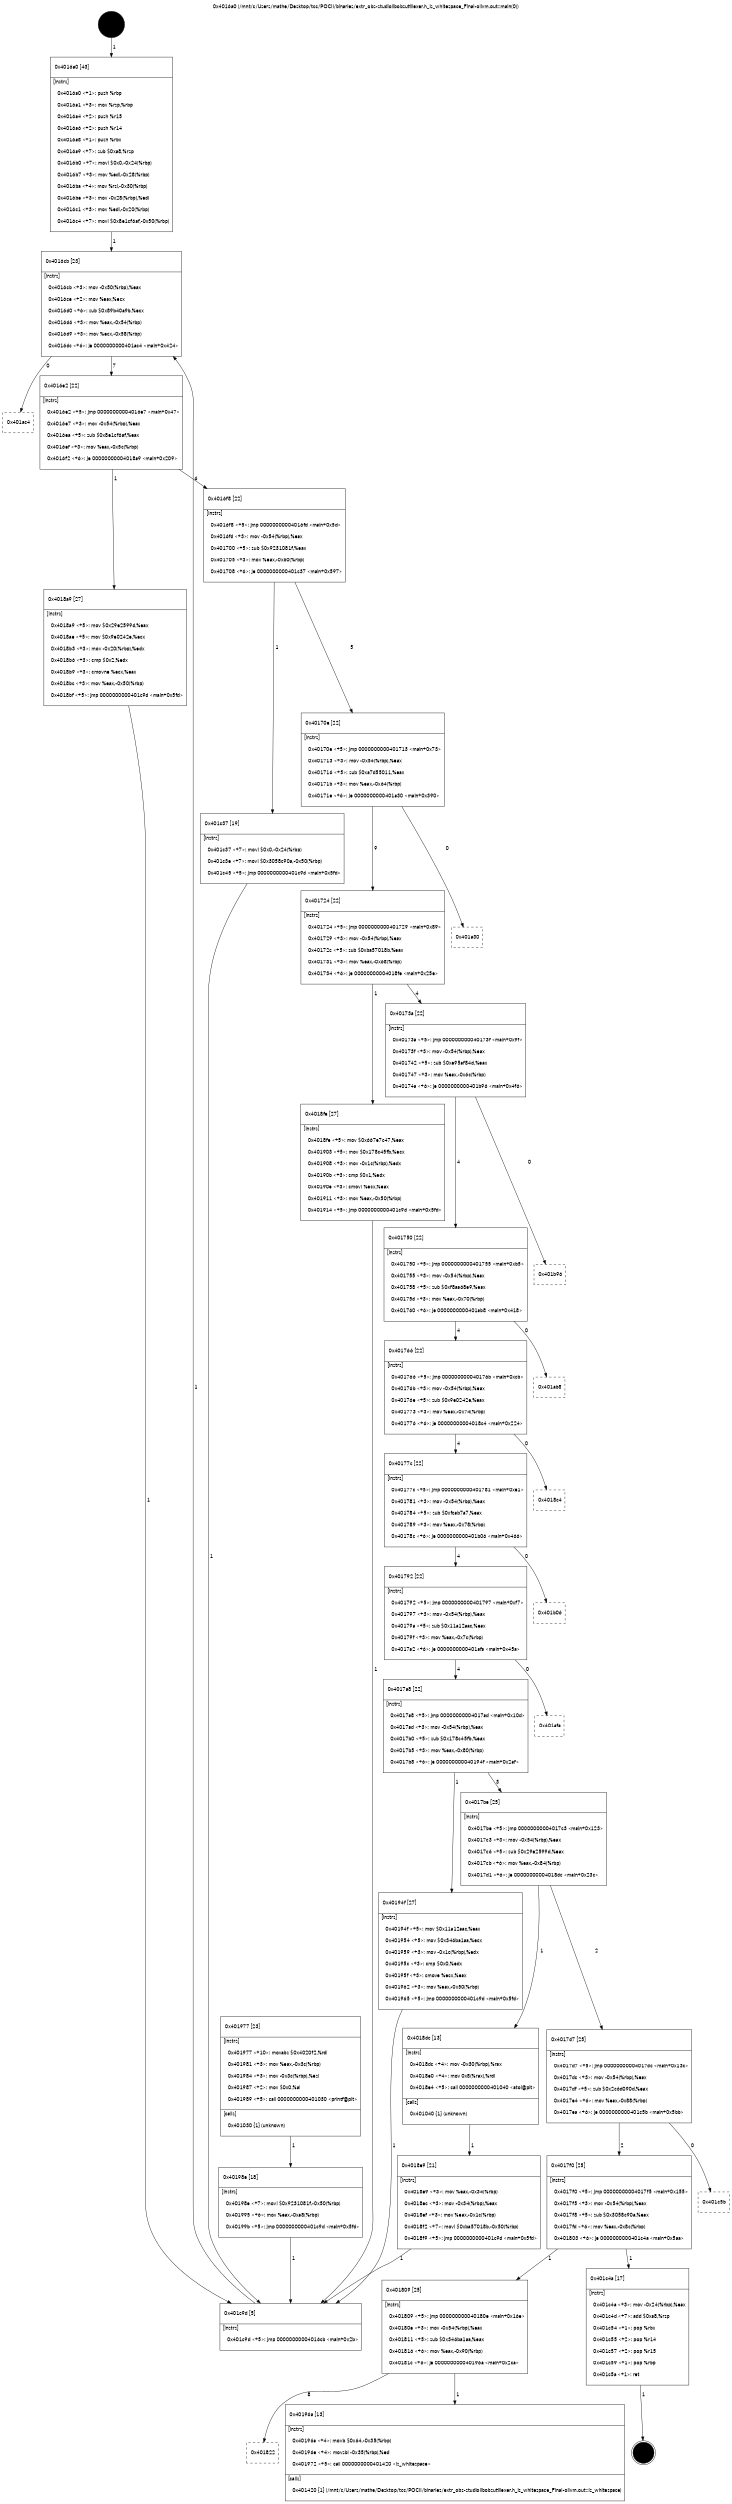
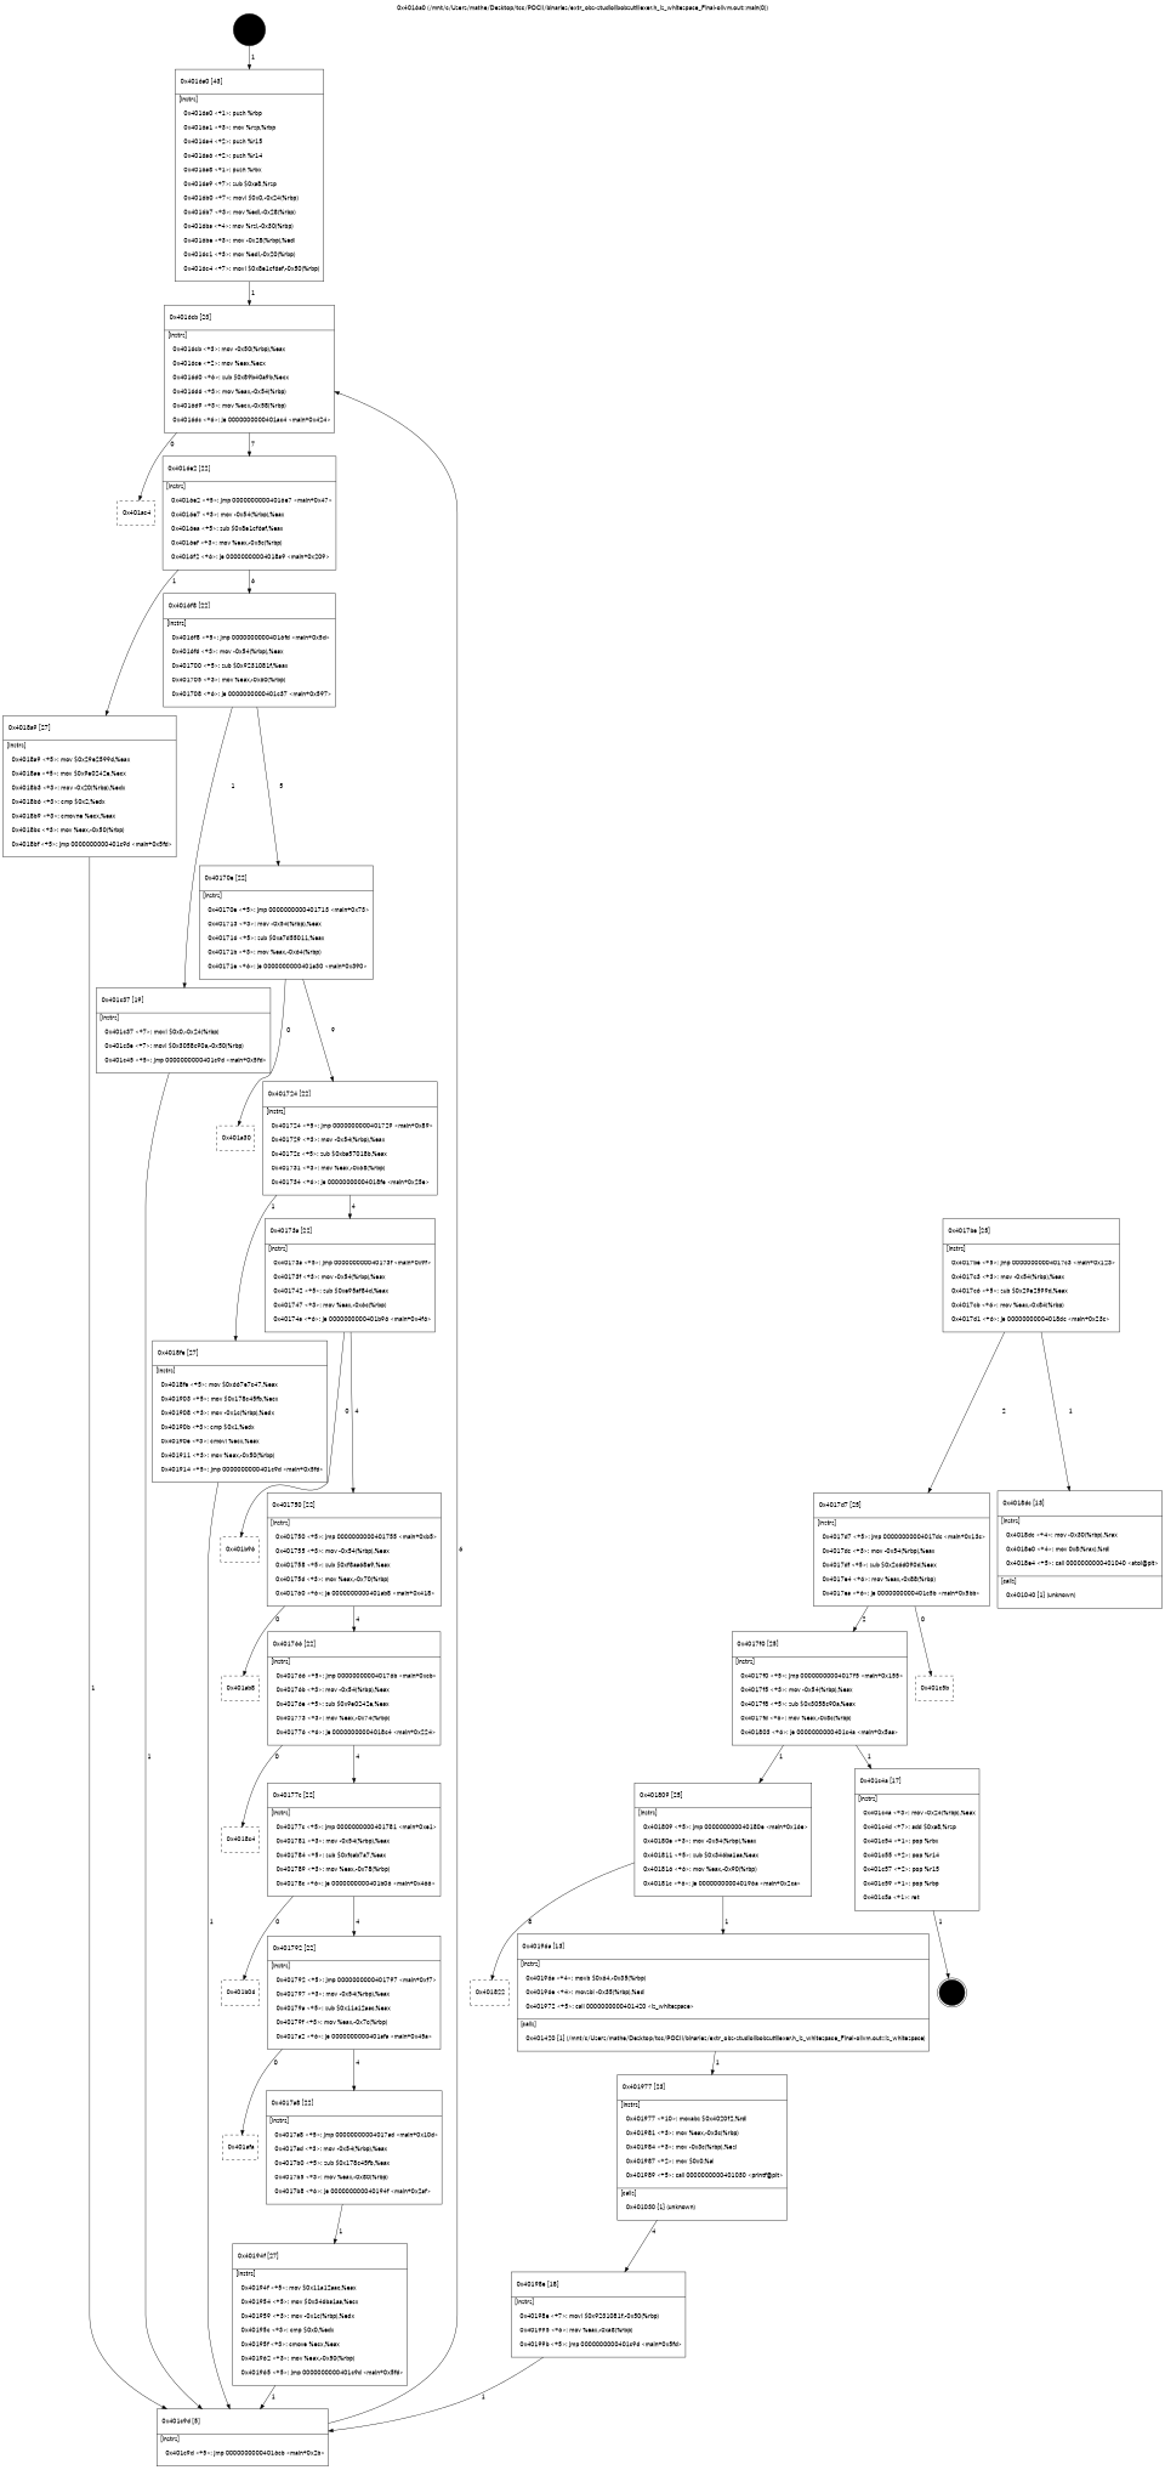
  digraph {
    fontname=Lato
    label="0x4016a0 (/mnt/c/Users/mathe/Desktop/tcc/POCII/binaries/extr_obs-studiolibobsutillexer.h_is_whitespace_Final-ollvm.out::main(0))"
    labelloc=t
    node [fontname=Lato shape=record]
    edge [fontname=Lato]
    Entry [fillcolor=black height=0.3 shape=circle style=filled width=0.3]
    n2 [label="{\n     0x4016a0 [43]\l\n     | [instrs]\l\n     &nbsp;&nbsp;0x4016a0 \<+1\>: push %rbp\l\n     &nbsp;&nbsp;0x4016a1 \<+3\>: mov %rsp,%rbp\l\n     &nbsp;&nbsp;0x4016a4 \<+2\>: push %r15\l\n     &nbsp;&nbsp;0x4016a6 \<+2\>: push %r14\l\n     &nbsp;&nbsp;0x4016a8 \<+1\>: push %rbx\l\n     &nbsp;&nbsp;0x4016a9 \<+7\>: sub $0xa8,%rsp\l\n     &nbsp;&nbsp;0x4016b0 \<+7\>: movl $0x0,-0x24(%rbp)\l\n     &nbsp;&nbsp;0x4016b7 \<+3\>: mov %edi,-0x28(%rbp)\l\n     &nbsp;&nbsp;0x4016ba \<+4\>: mov %rsi,-0x30(%rbp)\l\n     &nbsp;&nbsp;0x4016be \<+3\>: mov -0x28(%rbp),%edi\l\n     &nbsp;&nbsp;0x4016c1 \<+3\>: mov %edi,-0x20(%rbp)\l\n     &nbsp;&nbsp;0x4016c4 \<+7\>: movl $0x8e1cf6af,-0x50(%rbp)\l\n  }"]
    n3 [label="{\n     0x4016cb [23]\l\n     | [instrs]\l\n     &nbsp;&nbsp;0x4016cb \<+3\>: mov -0x50(%rbp),%eax\l\n     &nbsp;&nbsp;0x4016ce \<+2\>: mov %eax,%ecx\l\n     &nbsp;&nbsp;0x4016d0 \<+6\>: sub $0x89b40a9b,%ecx\l\n     &nbsp;&nbsp;0x4016d6 \<+3\>: mov %eax,-0x54(%rbp)\l\n     &nbsp;&nbsp;0x4016d9 \<+3\>: mov %ecx,-0x58(%rbp)\l\n     &nbsp;&nbsp;0x4016dc \<+6\>: je 0000000000401ac4 \<main+0x424\>\l\n  }"]
    n4 [label="{\n     0x401ac4\l\n  }" style=dashed]
    n5 [label="{\n     0x4016e2 [22]\l\n     | [instrs]\l\n     &nbsp;&nbsp;0x4016e2 \<+5\>: jmp 00000000004016e7 \<main+0x47\>\l\n     &nbsp;&nbsp;0x4016e7 \<+3\>: mov -0x54(%rbp),%eax\l\n     &nbsp;&nbsp;0x4016ea \<+5\>: sub $0x8e1cf6af,%eax\l\n     &nbsp;&nbsp;0x4016ef \<+3\>: mov %eax,-0x5c(%rbp)\l\n     &nbsp;&nbsp;0x4016f2 \<+6\>: je 00000000004018a9 \<main+0x209\>\l\n  }"]
    n6 [label="{\n     0x4018a9 [27]\l\n     | [instrs]\l\n     &nbsp;&nbsp;0x4018a9 \<+5\>: mov $0x29e2599d,%eax\l\n     &nbsp;&nbsp;0x4018ae \<+5\>: mov $0x9e0242e,%ecx\l\n     &nbsp;&nbsp;0x4018b3 \<+3\>: mov -0x20(%rbp),%edx\l\n     &nbsp;&nbsp;0x4018b6 \<+3\>: cmp $0x2,%edx\l\n     &nbsp;&nbsp;0x4018b9 \<+3\>: cmovne %ecx,%eax\l\n     &nbsp;&nbsp;0x4018bc \<+3\>: mov %eax,-0x50(%rbp)\l\n     &nbsp;&nbsp;0x4018bf \<+5\>: jmp 0000000000401c9d \<main+0x5fd\>\l\n  }"]
    n7 [label="{\n     0x4016f8 [22]\l\n     | [instrs]\l\n     &nbsp;&nbsp;0x4016f8 \<+5\>: jmp 00000000004016fd \<main+0x5d\>\l\n     &nbsp;&nbsp;0x4016fd \<+3\>: mov -0x54(%rbp),%eax\l\n     &nbsp;&nbsp;0x401700 \<+5\>: sub $0x9231081f,%eax\l\n     &nbsp;&nbsp;0x401705 \<+3\>: mov %eax,-0x60(%rbp)\l\n     &nbsp;&nbsp;0x401708 \<+6\>: je 0000000000401c37 \<main+0x597\>\l\n  }"]
    n8 [label="{\n     0x401c9d [5]\l\n     | [instrs]\l\n     &nbsp;&nbsp;0x401c9d \<+5\>: jmp 00000000004016cb \<main+0x2b\>\l\n  }"]
    n9 [label="{\n     0x401c37 [19]\l\n     | [instrs]\l\n     &nbsp;&nbsp;0x401c37 \<+7\>: movl $0x0,-0x24(%rbp)\l\n     &nbsp;&nbsp;0x401c3e \<+7\>: movl $0x3058c90a,-0x50(%rbp)\l\n     &nbsp;&nbsp;0x401c45 \<+5\>: jmp 0000000000401c9d \<main+0x5fd\>\l\n  }"]
    n10 [label="{\n     0x40170e [22]\l\n     | [instrs]\l\n     &nbsp;&nbsp;0x40170e \<+5\>: jmp 0000000000401713 \<main+0x73\>\l\n     &nbsp;&nbsp;0x401713 \<+3\>: mov -0x54(%rbp),%eax\l\n     &nbsp;&nbsp;0x401716 \<+5\>: sub $0xa7d55011,%eax\l\n     &nbsp;&nbsp;0x40171b \<+3\>: mov %eax,-0x64(%rbp)\l\n     &nbsp;&nbsp;0x40171e \<+6\>: je 0000000000401a30 \<main+0x390\>\l\n  }"]
    Exit [fillcolor=black height=0.3 peripheries=2 shape=circle style=filled width=0.3]
    n12 [label="{\n     0x401a30\l\n  }" style=dashed]
    n13 [label="{\n     0x401724 [22]\l\n     | [instrs]\l\n     &nbsp;&nbsp;0x401724 \<+5\>: jmp 0000000000401729 \<main+0x89\>\l\n     &nbsp;&nbsp;0x401729 \<+3\>: mov -0x54(%rbp),%eax\l\n     &nbsp;&nbsp;0x40172c \<+5\>: sub $0xba57018b,%eax\l\n     &nbsp;&nbsp;0x401731 \<+3\>: mov %eax,-0x68(%rbp)\l\n     &nbsp;&nbsp;0x401734 \<+6\>: je 00000000004018fe \<main+0x25e\>\l\n  }"]
    n14 [label="{\n     0x40198e [18]\l\n     | [instrs]\l\n     &nbsp;&nbsp;0x40198e \<+7\>: movl $0x9231081f,-0x50(%rbp)\l\n     &nbsp;&nbsp;0x401995 \<+6\>: mov %eax,-0xa8(%rbp)\l\n     &nbsp;&nbsp;0x40199b \<+5\>: jmp 0000000000401c9d \<main+0x5fd\>\l\n  }"]
    n15 [label="{\n     0x4018fe [27]\l\n     | [instrs]\l\n     &nbsp;&nbsp;0x4018fe \<+5\>: mov $0x667e7c47,%eax\l\n     &nbsp;&nbsp;0x401903 \<+5\>: mov $0x178c45fb,%ecx\l\n     &nbsp;&nbsp;0x401908 \<+3\>: mov -0x1c(%rbp),%edx\l\n     &nbsp;&nbsp;0x40190b \<+3\>: cmp $0x1,%edx\l\n     &nbsp;&nbsp;0x40190e \<+3\>: cmovl %ecx,%eax\l\n     &nbsp;&nbsp;0x401911 \<+3\>: mov %eax,-0x50(%rbp)\l\n     &nbsp;&nbsp;0x401914 \<+5\>: jmp 0000000000401c9d \<main+0x5fd\>\l\n  }"]
    n16 [label="{\n     0x40173a [22]\l\n     | [instrs]\l\n     &nbsp;&nbsp;0x40173a \<+5\>: jmp 000000000040173f \<main+0x9f\>\l\n     &nbsp;&nbsp;0x40173f \<+3\>: mov -0x54(%rbp),%eax\l\n     &nbsp;&nbsp;0x401742 \<+5\>: sub $0xe95af84d,%eax\l\n     &nbsp;&nbsp;0x401747 \<+3\>: mov %eax,-0x6c(%rbp)\l\n     &nbsp;&nbsp;0x40174a \<+6\>: je 0000000000401b96 \<main+0x4f6\>\l\n  }"]
    n17 [label="{\n     0x401977 [23]\l\n     | [instrs]\l\n     &nbsp;&nbsp;0x401977 \<+10\>: movabs $0x4020f2,%rdi\l\n     &nbsp;&nbsp;0x401981 \<+3\>: mov %eax,-0x3c(%rbp)\l\n     &nbsp;&nbsp;0x401984 \<+3\>: mov -0x3c(%rbp),%esi\l\n     &nbsp;&nbsp;0x401987 \<+2\>: mov $0x0,%al\l\n     &nbsp;&nbsp;0x401989 \<+5\>: call 0000000000401030 \<printf@plt\>\l\n     | [calls]\l\n     &nbsp;&nbsp;0x401030 \{1\} (unknown)\l\n  }"]
    n18 [label="{\n     0x401b96\l\n  }" style=dashed]
    n19 [label="{\n     0x401750 [22]\l\n     | [instrs]\l\n     &nbsp;&nbsp;0x401750 \<+5\>: jmp 0000000000401755 \<main+0xb5\>\l\n     &nbsp;&nbsp;0x401755 \<+3\>: mov -0x54(%rbp),%eax\l\n     &nbsp;&nbsp;0x401758 \<+5\>: sub $0xf8aa68e9,%eax\l\n     &nbsp;&nbsp;0x40175d \<+3\>: mov %eax,-0x70(%rbp)\l\n     &nbsp;&nbsp;0x401760 \<+6\>: je 0000000000401ab8 \<main+0x418\>\l\n  }"]
    n20 [label="{\n     0x401822\l\n  }" style=dashed]
    n21 [label="{\n     0x401ab8\l\n  }" style=dashed]
    n22 [label="{\n     0x401766 [22]\l\n     | [instrs]\l\n     &nbsp;&nbsp;0x401766 \<+5\>: jmp 000000000040176b \<main+0xcb\>\l\n     &nbsp;&nbsp;0x40176b \<+3\>: mov -0x54(%rbp),%eax\l\n     &nbsp;&nbsp;0x40176e \<+5\>: sub $0x9e0242e,%eax\l\n     &nbsp;&nbsp;0x401773 \<+3\>: mov %eax,-0x74(%rbp)\l\n     &nbsp;&nbsp;0x401776 \<+6\>: je 00000000004018c4 \<main+0x224\>\l\n  }"]
    n23 [label="{\n     0x40196a [13]\l\n     | [instrs]\l\n     &nbsp;&nbsp;0x40196a \<+4\>: movb $0x64,-0x35(%rbp)\l\n     &nbsp;&nbsp;0x40196e \<+4\>: movsbl -0x35(%rbp),%edi\l\n     &nbsp;&nbsp;0x401972 \<+5\>: call 0000000000401420 \<is_whitespace\>\l\n     | [calls]\l\n     &nbsp;&nbsp;0x401420 \{1\} (/mnt/c/Users/mathe/Desktop/tcc/POCII/binaries/extr_obs-studiolibobsutillexer.h_is_whitespace_Final-ollvm.out::is_whitespace)\l\n  }"]
    n24 [label="{\n     0x4018c4\l\n  }" style=dashed]
    n25 [label="{\n     0x40177c [22]\l\n     | [instrs]\l\n     &nbsp;&nbsp;0x40177c \<+5\>: jmp 0000000000401781 \<main+0xe1\>\l\n     &nbsp;&nbsp;0x401781 \<+3\>: mov -0x54(%rbp),%eax\l\n     &nbsp;&nbsp;0x401784 \<+5\>: sub $0xfcab7a7,%eax\l\n     &nbsp;&nbsp;0x401789 \<+3\>: mov %eax,-0x78(%rbp)\l\n     &nbsp;&nbsp;0x40178c \<+6\>: je 0000000000401b06 \<main+0x466\>\l\n  }"]
    n26 [label="{\n     0x401809 [25]\l\n     | [instrs]\l\n     &nbsp;&nbsp;0x401809 \<+5\>: jmp 000000000040180e \<main+0x16e\>\l\n     &nbsp;&nbsp;0x40180e \<+3\>: mov -0x54(%rbp),%eax\l\n     &nbsp;&nbsp;0x401811 \<+5\>: sub $0x346ba1aa,%eax\l\n     &nbsp;&nbsp;0x401816 \<+6\>: mov %eax,-0x90(%rbp)\l\n     &nbsp;&nbsp;0x40181c \<+6\>: je 000000000040196a \<main+0x2ca\>\l\n  }"]
    n27 [label="{\n     0x401b06\l\n  }" style=dashed]
    n28 [label="{\n     0x401792 [22]\l\n     | [instrs]\l\n     &nbsp;&nbsp;0x401792 \<+5\>: jmp 0000000000401797 \<main+0xf7\>\l\n     &nbsp;&nbsp;0x401797 \<+3\>: mov -0x54(%rbp),%eax\l\n     &nbsp;&nbsp;0x40179a \<+5\>: sub $0x11a12aac,%eax\l\n     &nbsp;&nbsp;0x40179f \<+3\>: mov %eax,-0x7c(%rbp)\l\n     &nbsp;&nbsp;0x4017a2 \<+6\>: je 0000000000401afa \<main+0x45a\>\l\n  }"]
    n29 [label="{\n     0x401c4a [17]\l\n     | [instrs]\l\n     &nbsp;&nbsp;0x401c4a \<+3\>: mov -0x24(%rbp),%eax\l\n     &nbsp;&nbsp;0x401c4d \<+7\>: add $0xa8,%rsp\l\n     &nbsp;&nbsp;0x401c54 \<+1\>: pop %rbx\l\n     &nbsp;&nbsp;0x401c55 \<+2\>: pop %r14\l\n     &nbsp;&nbsp;0x401c57 \<+2\>: pop %r15\l\n     &nbsp;&nbsp;0x401c59 \<+1\>: pop %rbp\l\n     &nbsp;&nbsp;0x401c5a \<+1\>: ret\l\n  }"]
    n30 [label="{\n     0x401afa\l\n  }" style=dashed]
    n31 [label="{\n     0x4017a8 [22]\l\n     | [instrs]\l\n     &nbsp;&nbsp;0x4017a8 \<+5\>: jmp 00000000004017ad \<main+0x10d\>\l\n     &nbsp;&nbsp;0x4017ad \<+3\>: mov -0x54(%rbp),%eax\l\n     &nbsp;&nbsp;0x4017b0 \<+5\>: sub $0x178c45fb,%eax\l\n     &nbsp;&nbsp;0x4017b5 \<+3\>: mov %eax,-0x80(%rbp)\l\n     &nbsp;&nbsp;0x4017b8 \<+6\>: je 000000000040194f \<main+0x2af\>\l\n  }"]
    n32 [label="{\n     0x4017f0 [25]\l\n     | [instrs]\l\n     &nbsp;&nbsp;0x4017f0 \<+5\>: jmp 00000000004017f5 \<main+0x155\>\l\n     &nbsp;&nbsp;0x4017f5 \<+3\>: mov -0x54(%rbp),%eax\l\n     &nbsp;&nbsp;0x4017f8 \<+5\>: sub $0x3058c90a,%eax\l\n     &nbsp;&nbsp;0x4017fd \<+6\>: mov %eax,-0x8c(%rbp)\l\n     &nbsp;&nbsp;0x401803 \<+6\>: je 0000000000401c4a \<main+0x5aa\>\l\n  }"]
    n33 [label="{\n     0x40194f [27]\l\n     | [instrs]\l\n     &nbsp;&nbsp;0x40194f \<+5\>: mov $0x11a12aac,%eax\l\n     &nbsp;&nbsp;0x401954 \<+5\>: mov $0x346ba1aa,%ecx\l\n     &nbsp;&nbsp;0x401959 \<+3\>: mov -0x1c(%rbp),%edx\l\n     &nbsp;&nbsp;0x40195c \<+3\>: cmp $0x0,%edx\l\n     &nbsp;&nbsp;0x40195f \<+3\>: cmove %ecx,%eax\l\n     &nbsp;&nbsp;0x401962 \<+3\>: mov %eax,-0x50(%rbp)\l\n     &nbsp;&nbsp;0x401965 \<+5\>: jmp 0000000000401c9d \<main+0x5fd\>\l\n  }"]
    n34 [label="{\n     0x4017be [25]\l\n     | [instrs]\l\n     &nbsp;&nbsp;0x4017be \<+5\>: jmp 00000000004017c3 \<main+0x123\>\l\n     &nbsp;&nbsp;0x4017c3 \<+3\>: mov -0x54(%rbp),%eax\l\n     &nbsp;&nbsp;0x4017c6 \<+5\>: sub $0x29e2599d,%eax\l\n     &nbsp;&nbsp;0x4017cb \<+6\>: mov %eax,-0x84(%rbp)\l\n     &nbsp;&nbsp;0x4017d1 \<+6\>: je 00000000004018dc \<main+0x23c\>\l\n  }"]
    n35 [label="{\n     0x401c5b\l\n  }" style=dashed]
    n36 [label="{\n     0x4017d7 [25]\l\n     | [instrs]\l\n     &nbsp;&nbsp;0x4017d7 \<+5\>: jmp 00000000004017dc \<main+0x13c\>\l\n     &nbsp;&nbsp;0x4017dc \<+3\>: mov -0x54(%rbp),%eax\l\n     &nbsp;&nbsp;0x4017df \<+5\>: sub $0x2c6d090d,%eax\l\n     &nbsp;&nbsp;0x4017e4 \<+6\>: mov %eax,-0x88(%rbp)\l\n     &nbsp;&nbsp;0x4017ea \<+6\>: je 0000000000401c5b \<main+0x5bb\>\l\n  }"]
    n37 [label="{\n     0x4018dc [13]\l\n     | [instrs]\l\n     &nbsp;&nbsp;0x4018dc \<+4\>: mov -0x30(%rbp),%rax\l\n     &nbsp;&nbsp;0x4018e0 \<+4\>: mov 0x8(%rax),%rdi\l\n     &nbsp;&nbsp;0x4018e4 \<+5\>: call 0000000000401040 \<atoi@plt\>\l\n     | [calls]\l\n     &nbsp;&nbsp;0x401040 \{1\} (unknown)\l\n  }"]
-   n38 [label="{\n     0x4018e9 [21]\l\n     | [instrs]\l\n     &nbsp;&nbsp;0x4018e9 \<+3\>: mov %eax,-0x34(%rbp)\l\n     &nbsp;&nbsp;0x4018ec \<+3\>: mov -0x34(%rbp),%eax\l\n     &nbsp;&nbsp;0x4018ef \<+3\>: mov %eax,-0x1c(%rbp)\l\n     &nbsp;&nbsp;0x4018f2 \<+7\>: movl $0xba57018b,-0x50(%rbp)\l\n     &nbsp;&nbsp;0x4018f9 \<+5\>: jmp 0000000000401c9d \<main+0x5fd\>\l\n  }"]
    Entry -> n2 [label=" 1"]
    n2 -> n3 [label=" 1"]
    n3 -> n4 [label=" 0"]
    n3 -> n5 [label=" 7"]
    n5 -> n6 [label=" 1"]
    n5 -> n7 [label=" 6"]
    n6 -> n8 [label=" 1"]
    n7 -> n9 [label=" 1"]
    n7 -> n10 [label=" 5"]
-   n8 -> n3 [label=" 1"]
+   n8 -> n3 [label=" 6"]
    n9 -> n8 [label=" 1"]
    n10 -> n12 [label=" 0"]
    n10 -> n13 [label=" 9"]
    n13 -> n15 [label=" 1"]
    n13 -> n16 [label=" 4"]
    n14 -> n8 [label=" 1"]
    n15 -> n8 [label=" 1"]
    n16 -> n18 [label=" 0"]
    n16 -> n19 [label=" 4"]
-   n17 -> n14 [label=" 1"]
+   n17 -> n14 [label=" 4"]
    n19 -> n21 [label=" 0"]
    n19 -> n22 [label=" 4"]
    n22 -> n24 [label=" 0"]
    n22 -> n25 [label=" 4"]
+   n23 -> n17 [label=" 1"]
    n25 -> n27 [label=" 0"]
    n25 -> n28 [label=" 4"]
    n26 -> n20 [label=" 8"]
    n26 -> n23 [label=" 1"]
    n28 -> n30 [label=" 0"]
    n28 -> n31 [label=" 4"]
    n29 -> Exit [label=" 1"]
    n31 -> n33 [label=" 1"]
-   n31 -> n34 [label=" 3"]
    n32 -> n26 [label=" 1"]
    n32 -> n29 [label=" 1"]
    n33 -> n8 [label=" 1"]
    n34 -> n36 [label=" 2"]
    n34 -> n37 [label=" 1"]
    n36 -> n32 [label=" 2"]
    n36 -> n35 [label=" 0"]
-   n37 -> n38 [label=" 1"]
-   n38 -> n8 [label=" 1"]
  }
